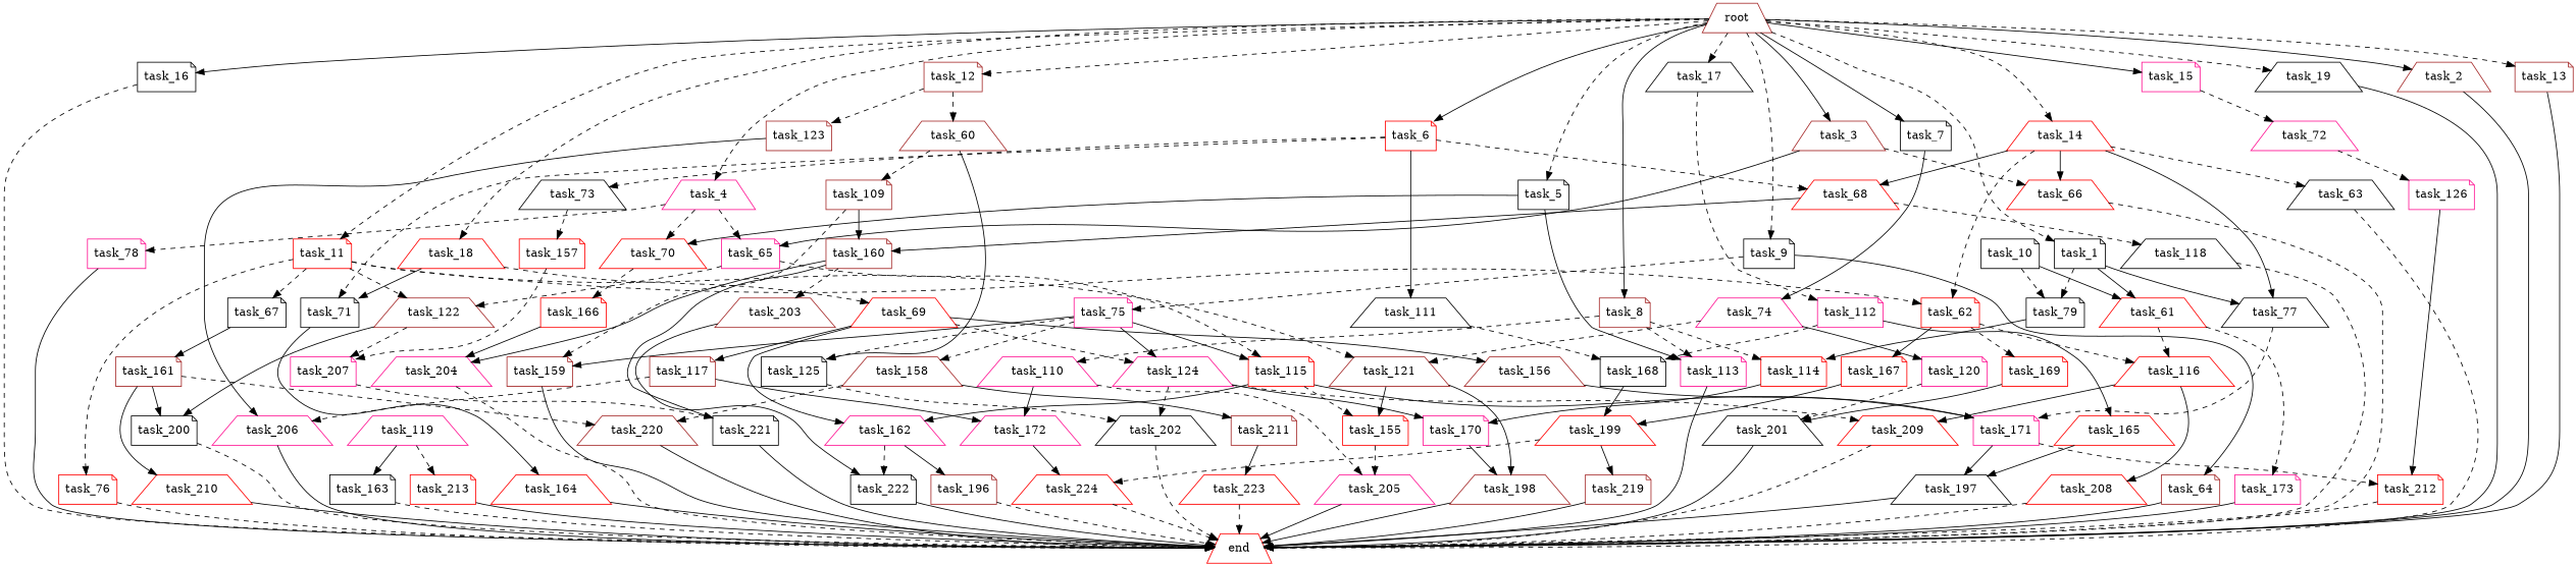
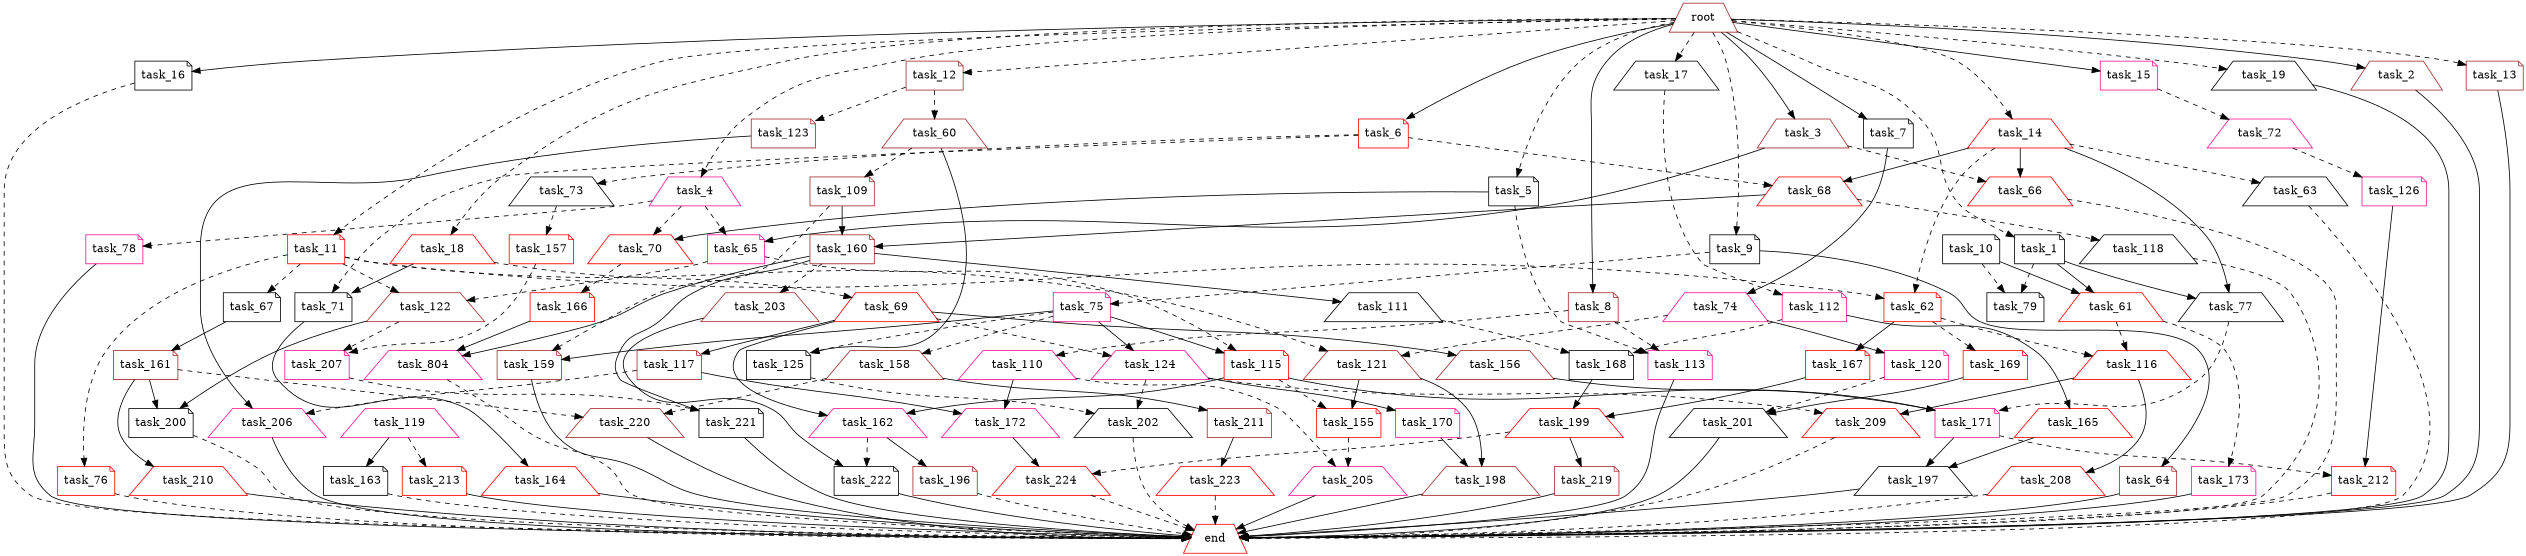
  digraph {
    node [color=red shape=note]
    edge [style=dashed]
    task_207 [color=deeppink]
    task_221 [color=black]
    end [shape=trapezium]
    task_16 [color=black]
    task_212
    task_168 [color=black]
    task_199 [shape=trapezium]
    task_224 [shape=trapezium]
    task_219 [color=brown]
    task_162 [color=deeppink shape=trapezium]
    task_115
    task_155
    task_171 [color=deeppink]
    task_196 [color=brown]
    task_222 [color=black]
    task_205 [color=deeppink shape=trapezium]
    task_197 [color=black shape=trapezium]
    task_158 [color=brown shape=trapezium]
    task_220 [color=brown shape=trapezium]
    task_211 [color=brown]
    task_223 [shape=trapezium]
    task_19 [color=black shape=trapezium]
    task_12 [color=brown]
    task_123 [color=brown]
    task_60 [color=brown shape=trapezium]
    task_206 [color=deeppink shape=trapezium]
    task_125 [color=black]
    task_109 [color=brown]
    task_172 [color=deeppink shape=trapezium]
    task_119 [color=deeppink shape=trapezium]
    task_213
    task_163 [color=black]
    task_111 [color=black shape=trapezium]
    task_110 [color=deeppink shape=trapezium]
    task_113 [color=deeppink]
    task_68 [shape=trapezium]
    task_118 [color=black shape=trapezium]
    task_160 [color=brown]
-   task_204 [color=deeppink shape=trapezium]
+   task_204 [color=deeppink shape=trapezium label=task_804]
    task_203 [color=brown shape=trapezium]
    task_166
    task_62
    task_167
    task_169
    task_116 [shape=trapezium]
    task_201 [color=black shape=trapezium]
    task_209 [shape=trapezium]
    task_208 [shape=trapezium]
    task_8 [color=brown]
-   task_114
    task_170 [color=deeppink]
    task_1 [color=black]
    task_79 [color=black]
    task_77 [color=black shape=trapezium]
    task_61 [shape=trapezium]
    task_173 [color=deeppink]
    task_2 [color=brown shape=trapezium]
    task_156 [color=brown shape=trapezium]
    task_13 [color=brown]
    task_6
    task_73 [color=black shape=trapezium]
    task_71 [color=black]
    task_157
    task_164 [shape=trapezium]
    task_72 [color=deeppink shape=trapezium]
    task_126 [color=deeppink]
    task_200 [color=black]
    task_63 [color=black shape=trapezium]
    root [color=brown shape=trapezium]
    task_7 [color=black]
    task_18 [shape=trapezium]
    task_11
    task_4 [color=deeppink shape=trapezium]
    task_14 [shape=trapezium]
    task_15 [color=deeppink]
    task_3 [color=brown shape=trapezium]
    task_9 [color=black]
    task_5 [color=black]
    task_17 [color=black shape=trapezium]
    task_74 [color=deeppink shape=trapezium]
    task_69 [shape=trapezium]
    task_121 [color=brown shape=trapezium]
    task_76
    task_122 [color=brown shape=trapezium]
    task_67 [color=black]
    task_65 [color=deeppink]
    task_70 [shape=trapezium]
    task_78 [color=deeppink]
    task_10 [color=black]
    task_66 [shape=trapezium]
    task_75 [color=deeppink]
    task_64 [color=brown]
    task_112 [color=deeppink]
    task_202 [color=black shape=trapezium]
    task_117 [color=brown]
    task_120 [color=deeppink]
    task_198 [color=brown shape=trapezium]
    task_124 [color=deeppink shape=trapezium]
    task_210 [shape=trapezium]
    task_165 [shape=trapezium]
    task_161 [color=brown]
    task_159 [color=brown]
    task_207 -> task_221
    task_221 -> end [style=solid]
    task_16 -> end
    task_212 -> end
    task_168 -> task_199 [style=solid]
    task_199 -> task_224
    task_199 -> task_219 [style=solid]
    task_224 -> end
    task_219 -> end [style=solid]
    task_162 -> task_196 [style=solid]
    task_162 -> task_222
    task_115 -> task_162 [style=solid]
    task_115 -> task_155
    task_115 -> task_171 [style=solid]
    task_155 -> task_205
    task_171 -> task_212
    task_171 -> task_197 [style=solid]
    task_196 -> end
    task_222 -> end [style=solid]
    task_205 -> end [style=solid]
    task_197 -> end [style=solid]
    task_158 -> task_220
    task_158 -> task_211 [style=solid]
    task_220 -> end [style=solid]
    task_211 -> task_223 [style=solid]
    task_223 -> end
    task_19 -> end [style=solid]
    task_12 -> task_123
    task_12 -> task_60
    task_123 -> task_206 [style=solid]
    task_60 -> task_125 [style=solid]
    task_60 -> task_109
    task_206 -> end [style=solid]
    task_125 -> task_202
    task_109 -> task_160 [style=solid]
    task_109 -> task_159
    task_172 -> task_224 [style=solid]
    task_119 -> task_213
    task_119 -> task_163 [style=solid]
    task_213 -> end [style=solid]
    task_163 -> end
    task_111 -> task_168
    task_110 -> task_205
    task_110 -> task_172 [style=solid]
    task_113 -> end [style=solid]
    task_68 -> task_118
    task_68 -> task_160 [style=solid]
    task_118 -> end
    task_160 -> task_221 [style=solid]
    task_160 -> task_204 [style=solid]
    task_160 -> task_203
    task_204 -> end
    task_203 -> task_222 [style=solid]
    task_166 -> task_204 [style=solid]
    task_62 -> task_167 [style=solid]
    task_62 -> task_169
    task_62 -> task_116
    task_167 -> task_199 [style=solid]
    task_169 -> task_201 [style=solid]
    task_116 -> task_209 [style=solid]
    task_116 -> task_208 [style=solid]
    task_201 -> end [style=solid]
    task_209 -> end
    task_208 -> end
    task_8 -> task_110
    task_8 -> task_113
-   task_8 -> task_114
-   task_114 -> task_170 [style=solid]
    task_170 -> task_198 [style=solid]
    task_1 -> task_79
    task_1 -> task_77 [style=solid]
    task_1 -> task_61 [style=solid]
-   task_79 -> task_114 [style=solid]
    task_77 -> task_171
    task_61 -> task_116
    task_61 -> task_173
    task_173 -> end [style=solid]
    task_2 -> end [style=solid]
    task_156 -> task_171 [style=solid]
    task_13 -> end [style=solid]
-   task_6 -> task_111 [style=solid]
+   task_160 -> task_111 [style=solid]
    task_6 -> task_68
    task_6 -> task_73
    task_6 -> task_71
    task_73 -> task_157
    task_71 -> task_164 [style=solid]
    task_157 -> task_207
    task_164 -> end [style=solid]
    task_72 -> task_126
    task_126 -> task_212 [style=solid]
    task_200 -> end
    task_63 -> end
    root -> task_16 [style=solid]
    root -> task_19
    root -> task_12
    root -> task_8 [style=solid]
    root -> task_1
    root -> task_2 [style=solid]
    root -> task_13
    root -> task_6 [style=solid]
    root -> task_7 [style=solid]
    root -> task_18
    root -> task_11
    root -> task_4
    root -> task_14
    root -> task_15 [style=solid]
    root -> task_3 [style=solid]
    root -> task_9
    root -> task_5
    root -> task_17
    task_7 -> task_74 [style=solid]
    task_18 -> task_71 [style=solid]
    task_18 -> task_69
    task_11 -> task_62
    task_11 -> task_121
    task_11 -> task_76
    task_11 -> task_122
    task_11 -> task_67
    task_4 -> task_65
    task_4 -> task_70
    task_4 -> task_78
    task_14 -> task_68 [style=solid]
    task_14 -> task_62
    task_14 -> task_77 [style=solid]
    task_14 -> task_63
    task_14 -> task_66 [style=solid]
    task_15 -> task_72
    task_3 -> task_65 [style=solid]
    task_3 -> task_66
    task_9 -> task_75
    task_9 -> task_64 [style=solid]
-   task_5 -> task_113 [style=solid]
+   task_5 -> task_113
    task_5 -> task_70 [style=solid]
    task_17 -> task_112
    task_74 -> task_121
    task_74 -> task_120 [style=solid]
    task_69 -> task_162 [style=solid]
    task_69 -> task_156 [style=solid]
    task_69 -> task_117 [style=solid]
    task_69 -> task_124
    task_121 -> task_155 [style=solid]
    task_121 -> task_198 [style=solid]
    task_76 -> end
    task_122 -> task_207
    task_122 -> task_200 [style=solid]
    task_67 -> task_161 [style=solid]
    task_65 -> task_115
    task_65 -> task_122
    task_70 -> task_166
    task_78 -> end [style=solid]
    task_10 -> task_79
    task_10 -> task_61 [style=solid]
    task_66 -> end
    task_75 -> task_115 [style=solid]
    task_75 -> task_158
    task_75 -> task_125
    task_75 -> task_124 [style=solid]
    task_75 -> task_159 [style=solid]
    task_64 -> end [style=solid]
    task_112 -> task_168
    task_112 -> task_165 [style=solid]
    task_202 -> end
    task_117 -> task_206
    task_117 -> task_172 [style=solid]
    task_120 -> task_201
    task_198 -> end [style=solid]
    task_124 -> task_209
    task_124 -> task_170 [style=solid]
    task_124 -> task_202
    task_210 -> end [style=solid]
    task_165 -> task_197 [style=solid]
    task_161 -> task_220
    task_161 -> task_200 [style=solid]
    task_161 -> task_210 [style=solid]
    task_159 -> end [style=solid]
  }
